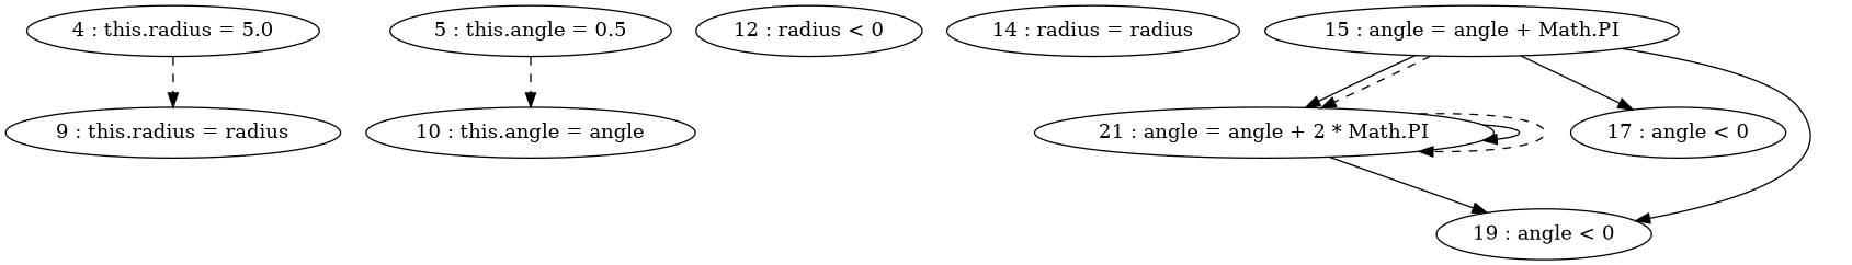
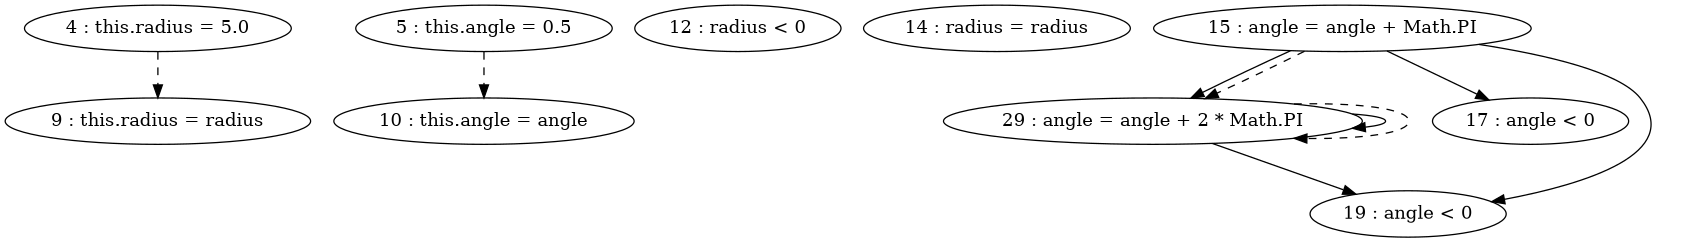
  digraph {
    n1 [label="4 : this.radius = 5.0"]
    "9 : this.radius = radius"
    n3 [label="5 : this.angle = 0.5"]
    "10 : this.angle = angle"
    "12 : radius < 0"
    "14 : radius = radius"
    "15 : angle = angle + Math.PI"
-   "21 : angle = angle + 2 * Math.PI"
+   "21 : angle = angle + 2 * Math.PI" [label="29 : angle = angle + 2 * Math.PI"]
    "17 : angle < 0"
    "19 : angle < 0"
    n1 -> "9 : this.radius = radius" [style=dashed]
    n3 -> "10 : this.angle = angle" [style=dashed]
    "15 : angle = angle + Math.PI" -> "21 : angle = angle + 2 * Math.PI"
    "15 : angle = angle + Math.PI" -> "21 : angle = angle + 2 * Math.PI" [style=dashed]
    "15 : angle = angle + Math.PI" -> "17 : angle < 0"
    "15 : angle = angle + Math.PI" -> "19 : angle < 0"
    "21 : angle = angle + 2 * Math.PI" -> "21 : angle = angle + 2 * Math.PI"
    "21 : angle = angle + 2 * Math.PI" -> "21 : angle = angle + 2 * Math.PI" [style=dashed]
    "21 : angle = angle + 2 * Math.PI" -> "19 : angle < 0"
  }
